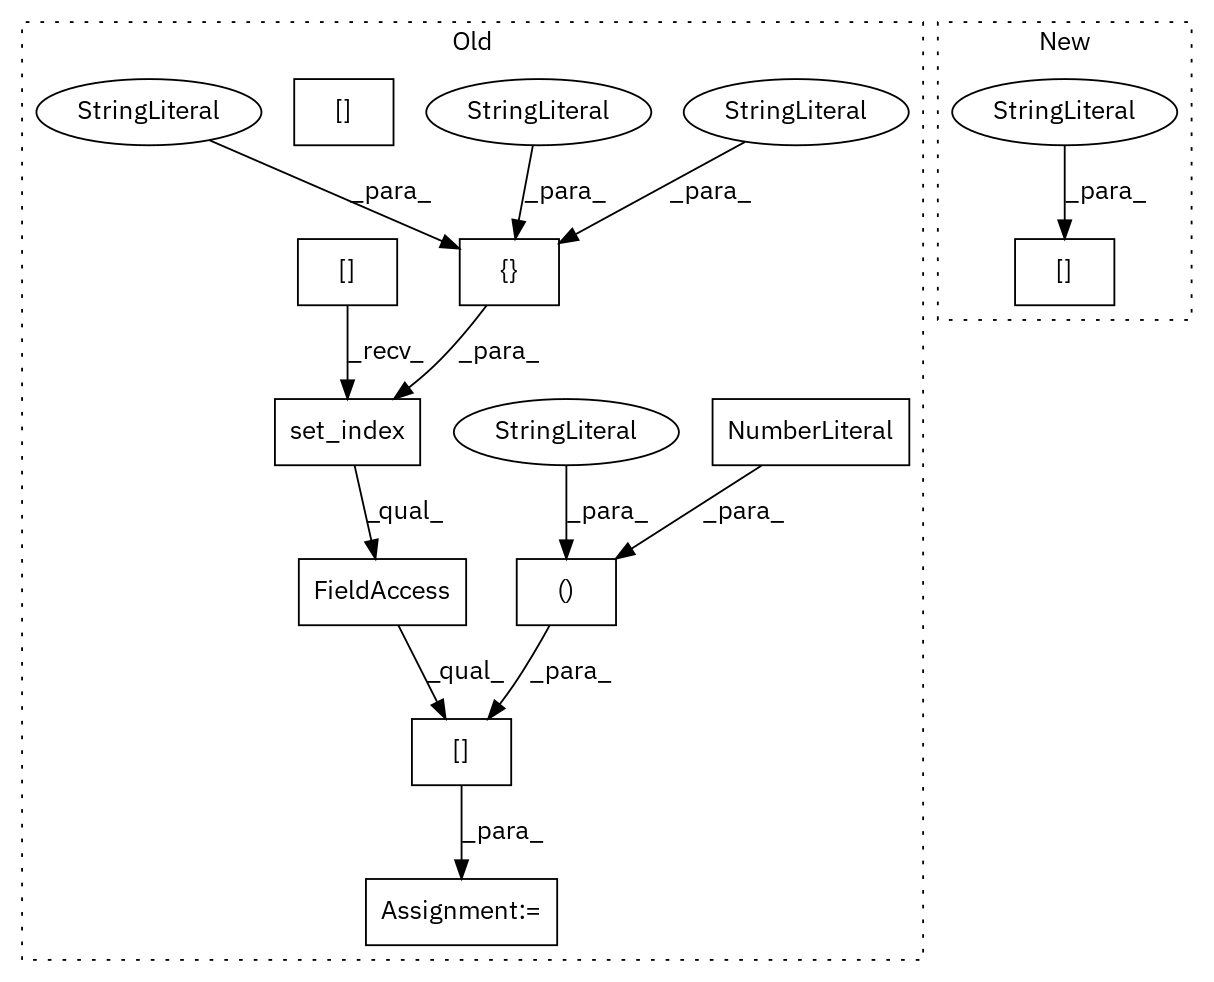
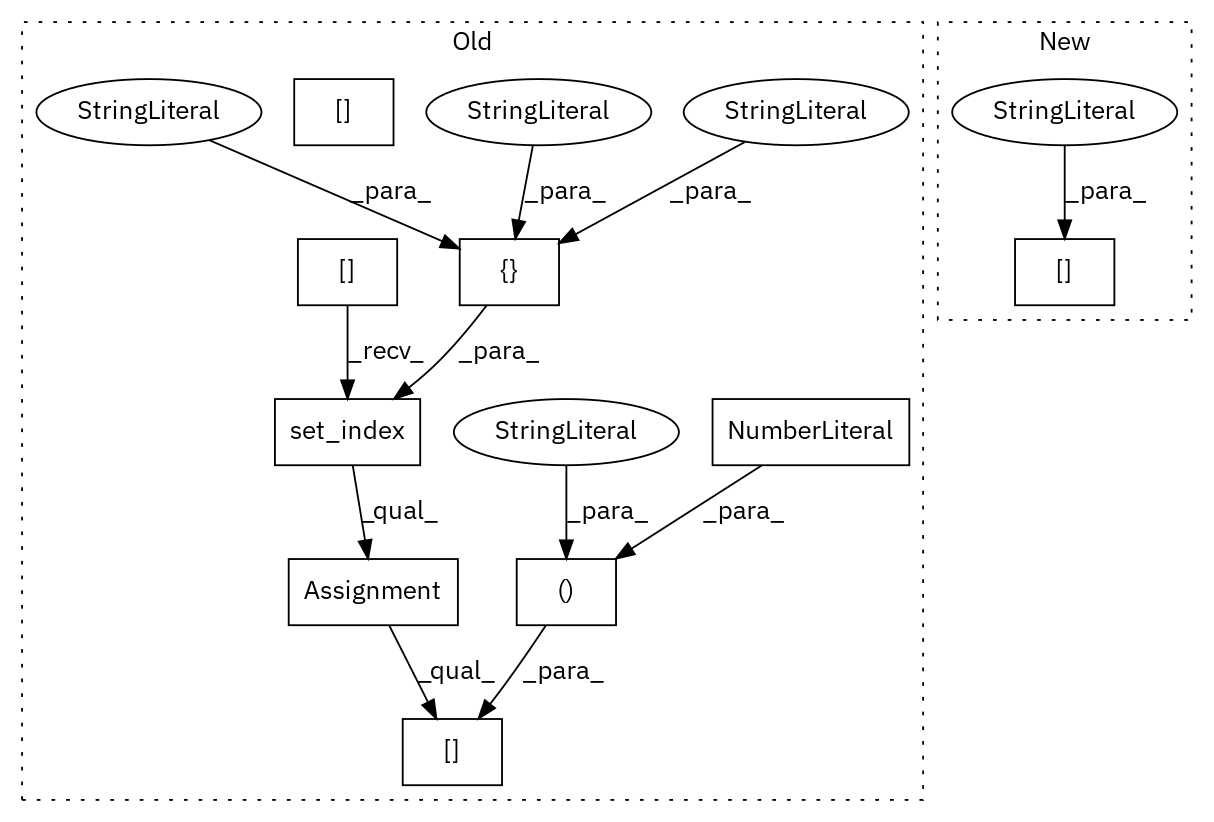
  digraph {
    fontname="IBM Plex Sans"
    node [a=45 fontname="IBM Plex Sans" l="6,1" s=1739 shape=box]
    edge [fontname="IBM Plex Sans"]
    n1 [a=32 l="10,1" label=set_index s="1690,1727"]
-   n2 [a=7 l=1 label="Assignment:=" s=1642]
    n3 [a=4 l="1,1" label="{}" s="1712,1726"]
    n4 [l=3 label=StringLiteral s=1717 shape=ellipse]
    n5 [l=3 label=StringLiteral s=1713 shape=ellipse]
    n6 [a=106 l=30 label="()"]
    n7 [a=2 l="96,2" label="[]" s="1643,1769"]
    n8 [a=34 l=1 label=NumberLiteral]
    n9 [a=2 label="[]" s="1643,1688"]
-   n10 [a=22 l=90 label=FieldAccess s=1643]
+   n10 [a=22 l=90 label=Assignment s=1643]
    n11 [l=16 label=StringLiteral s=1753 shape=ellipse]
    n12 [l=5 label=StringLiteral s=1721 shape=ellipse]
    n13 [a=2 label="[]" s="1643,1688"]
    n14 [a=2 label="[]" s="1635,1652"]
    n15 [l=11 label=StringLiteral s=1641 shape=ellipse]
    subgraph cluster_1 {
      label=Old
      style=dotted
      n1
-     n2
      n3
      n4
      n5
      n6
      n7
      n8
      n9
      n10
      n11
      n12
      n13
    }
    subgraph cluster_2 {
      label=New
      style=dotted
      n14
      n15
    }
    n1 -> n10 [label=_qual_]
    n3 -> n1 [label=_para_]
    n4 -> n3 [label=_para_]
    n5 -> n3 [label=_para_]
    n6 -> n7 [label=_para_]
-   n7 -> n2 [label=_para_]
    n8 -> n6 [label=_para_]
    n10 -> n7 [label=_qual_]
    n11 -> n6 [label=_para_]
    n12 -> n3 [label=_para_]
    n13 -> n1 [label=_recv_]
    n15 -> n14 [label=_para_]
  }
